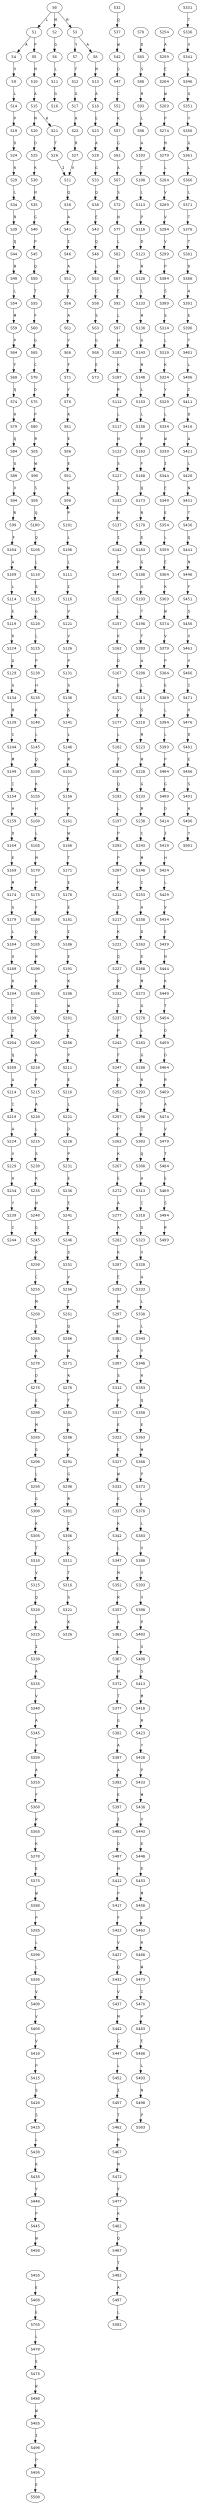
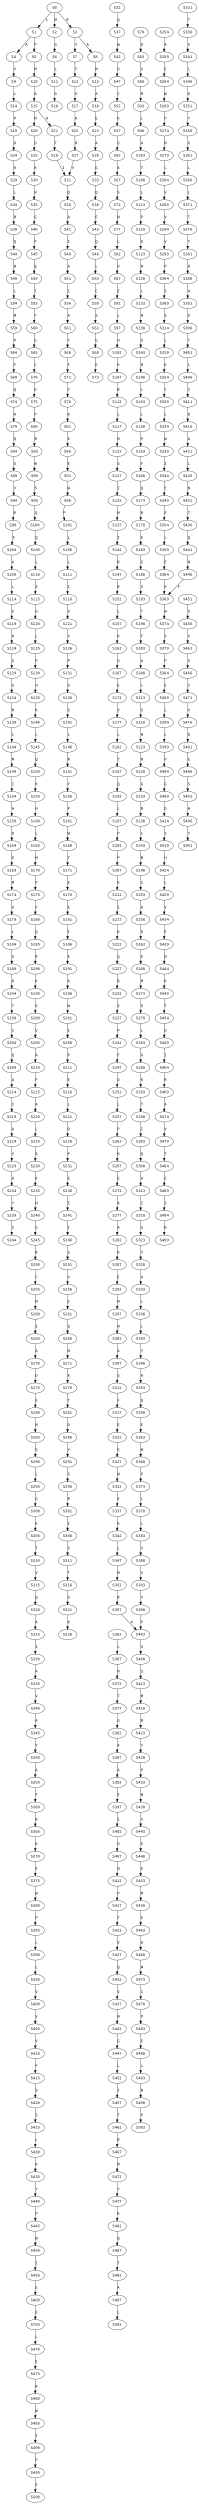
  strict digraph {
    fontname="Source Code Pro"
    node [fontname="Source Code Pro"]
    edge [fontname="Source Code Pro"]
    S0
    S1
    S2
    S3
    S4
    S5
    S6
    S7
    S8
    S9
    S10
    S11
    S12
    S13
    S14
    S15
    S16
    S17
    S18
    S19
    S20
    S21
    S22
    S23
    S24
    S25
    S26
    S27
    S28
    S29
    S30
    S31
    S33
    S34
    S35
    S36
    S32
    S37
    S38
    S39
    S40
    S41
    S42
    S43
    S44
    S45
    S46
    S47
    S48
    S49
    S50
    S51
    S52
    S53
    S54
    S55
    S56
    S57
    S58
    S59
    S60
    S61
    S62
    S63
    S64
    S65
    S66
    S67
    S68
    S69
    S70
    S71
    S72
    S73
    S74
    S75
    S76
    S77
    S79
    S80
    S81
    S82
    S78
    S83
    S84
    S85
    S86
    S87
    S88
    S89
    S90
    S91
    S92
    S93
    S94
    S95
    S96
    S97
    S98
    S99
    S100
    S101
    S102
    S103
    S104
    S105
    S106
    S107
    S108
    S109
    S110
    S111
    S112
    S113
    S114
    S115
    S116
    S117
    S118
    S119
    S120
    S121
    S122
    S123
    S124
    S125
    S126
    S127
    S128
    S129
    S130
    S131
    S132
    S133
    S134
    S135
    S136
    S137
    S138
    S139
    S140
    S141
    S142
    S143
    S144
    S145
    S146
    S147
    S148
    S149
    S150
    S151
    S152
    S153
    S154
    S155
    S156
    S157
    S158
    S159
    S160
    S161
    S162
    S163
    S164
    S165
    S166
    S167
    S168
    S169
    S170
    S171
    S172
    S173
    S174
    S175
    S176
    S177
    S178
    S179
    S180
    S181
    S182
    S183
    S184
    S185
    S186
    S187
    S188
    S189
    S190
    S191
    S192
    S193
    S194
    S195
    S196
    S197
    S198
    S199
    S200
    S201
    S202
    S203
    S204
    S205
    S206
    S207
    S208
    S209
    S210
    S211
    S212
    S213
    S214
    S215
    S216
    S217
    S218
    S219
    S220
    S221
    S222
    S223
    S224
    S225
    S226
    S227
    S228
    S229
    S230
    S231
    S232
    S233
    S234
    S235
    S236
    S237
    S238
    S239
    S240
    S241
    S242
    S243
    S244
    S245
    S246
    S247
    S248
    S250
    S251
    S252
    S253
    S255
    S256
    S257
    S258
    S254
    S259
    S260
    S261
    S262
    S263
    S264
    S265
    S266
    S267
    S268
    S269
    S270
    S271
    S272
    S273
    S274
    S275
    S276
    S277
    S278
    S279
    S280
    S281
    S282
    S283
    S284
    S285
    S286
    S287
    S288
    S289
    S290
    S291
    S292
    S293
    S294
    S295
    S296
    S297
    S298
    S299
    S300
    S301
    S302
    S303
    S304
    S305
    S306
    S307
    S308
    S309
    S310
    S311
    S312
    S313
    S314
    S315
    S316
    S317
    S318
    S319
    S320
    S321
    S322
    S323
    S324
    S325
    S326
    S327
    S328
    S329
    S330
    S332
    S333
    S334
    S335
    S331
    S336
    S337
    S338
    S339
    S340
    S341
    S342
    S343
    S344
    S345
    S346
    S347
    S348
    S349
    S350
    S351
    S352
    S353
    S354
    S355
    S356
    S357
    S358
    S359
    S360
    S361
    S362
    S363
    S364
    S365
    S366
    S367
    S368
    S369
    S370
    S371
    S372
    S373
    S374
    S375
    S376
    S377
    S378
    S379
    S380
    S381
    S382
    S383
    S384
    S385
    S386
    S387
    S388
    S389
    S390
    S391
    S392
    S393
    S394
    S395
    S396
    S397
    S398
    S399
    S400
    S401
    S402
    S403
    S404
    S405
    S406
    S407
    S408
    S409
    S410
    S411
    S412
    S413
    S414
    S415
    S416
    S417
    S418
    S419
    S420
    S421
    S422
    S423
    S424
    S425
    S426
    S427
    S428
    S429
    S430
    S431
    S432
    S433
    S434
    S435
    S436
    S437
    S438
    S439
    S440
    S441
    S442
    S443
    S444
    S445
    S446
    S447
    S448
    S449
    S450
    S451
    S452
    S453
    S454
    S455
    S456
    S457
    S458
    S459
    S460
    S461
    S462
    S463
    S464
    n465 [label=S765]
    S466
    S467
    S468
    S469
    S470
    S471
    S472
    S473
    S474
    S475
    S476
    S477
    S478
    S479
    S480
    S481
    S482
    S483
    S484
    S485
    S486
    S487
    S488
    S489
    S490
    S491
    S492
    S493
    S494
    S495
    S496
    S497
    S498
    S499
    S500
    S501
    S502
    S503
    S0 -> S1 [label=L]
    S0 -> S2 [label=M]
    S0 -> S3 [label=R]
    S1 -> S4 [label=A]
    S1 -> S5 [label=P]
    S2 -> S6 [label=G]
    S3 -> S7 [label=Y]
    S3 -> S8 [label=A]
    S4 -> S9 [label=V]
    S5 -> S10 [label=M]
    S6 -> S11 [label=L]
    S7 -> S12 [label=F]
    S8 -> S13 [label=M]
    S9 -> S14 [label=L]
    S10 -> S15 [label=A]
    S11 -> S16 [label=G]
    S12 -> S17 [label=G]
    S13 -> S18 [label=A]
    S14 -> S19 [label=P]
    S15 -> S20 [label=M]
    S15 -> S21 [label=K]
    S17 -> S22 [label=K]
    S18 -> S23 [label=E]
    S19 -> S24 [label=D]
    S20 -> S25 [label=D]
    S21 -> S26 [label=T]
    S22 -> S27 [label=R]
    S23 -> S28 [label=A]
    S24 -> S29 [label=K]
    S25 -> S30 [label=K]
    S26 -> S31 [label=I]
    S27 -> S31 [label=V]
    S28 -> S33 [label=G]
    S29 -> S34 [label=L]
    S30 -> S35 [label=N]
    S31 -> S36 [label=Q]
    S33 -> S38 [label=Q]
    S34 -> S39 [label=R]
    S35 -> S40 [label=G]
    S36 -> S41 [label=A]
    S32 -> S37 [label=Q]
    S37 -> S42 [label=W]
    S38 -> S43 [label=E]
    S39 -> S44 [label=Q]
    S40 -> S45 [label=P]
    S41 -> S46 [label=I]
    S42 -> S47 [label=D]
    S43 -> S48 [label=Q]
    S44 -> S49 [label=R]
    S45 -> S50 [label=Q]
    S46 -> S51 [label=A]
    S47 -> S52 [label=C]
    S48 -> S53 [label=L]
    S49 -> S54 [label=L]
    S50 -> S55 [label=T]
    S51 -> S56 [label=I]
    S52 -> S57 [label=K]
    S53 -> S58 [label=C]
    S54 -> S59 [label=M]
    S55 -> S60 [label=F]
    S56 -> S61 [label=A]
    S57 -> S62 [label=G]
    S58 -> S63 [label=S]
    S59 -> S64 [label=P]
    S60 -> S65 [label=G]
    S61 -> S66 [label=Y]
    S62 -> S67 [label=A]
    S63 -> S68 [label=G]
    S64 -> S69 [label=F]
    S65 -> S70 [label=C]
    S66 -> S71 [label=F]
    S67 -> S72 [label=S]
    S68 -> S73 [label=E]
    S69 -> S74 [label=Q]
    S70 -> S75 [label=D]
    S71 -> S76 [label=Y]
    S72 -> S77 [label=N]
    S74 -> S79 [label=K]
    S75 -> S80 [label=P]
    S76 -> S81 [label=K]
    S77 -> S82 [label=L]
    S79 -> S84 [label=Q]
    S80 -> S85 [label=R]
    S81 -> S86 [label=E]
    S82 -> S87 [label=D]
    S78 -> S83 [label=D]
    S83 -> S88 [label=S]
    S84 -> S89 [label=G]
    S85 -> S90 [label=W]
    S86 -> S91 [label=E]
    S87 -> S92 [label=E]
    S88 -> S93 [label=R]
    S89 -> S94 [label=V]
    S90 -> S95 [label=S]
    S91 -> S96 [label=W]
    S92 -> S97 [label=L]
    S93 -> S98 [label=L]
    S94 -> S99 [label=R]
    S95 -> S100 [label=Q]
-   S101 -> S96 [label=P]
+   S96 -> S101 [label=P]
    S97 -> S102 [label=H]
    S98 -> S103 [label=A]
    S99 -> S104 [label=F]
    S100 -> S105 [label=Q]
    S101 -> S106 [label=L]
    S102 -> S107 [label=K]
    S103 -> S108 [label=T]
    S104 -> S109 [label=A]
    S105 -> S110 [label=L]
    S106 -> S111 [label=L]
    S107 -> S112 [label=R]
    S108 -> S113 [label=L]
    S109 -> S114 [label=L]
    S110 -> S115 [label=S]
    S111 -> S116 [label=I]
    S112 -> S117 [label=L]
    S113 -> S118 [label=P]
    S114 -> S119 [label=E]
    S115 -> S120 [label=G]
    S116 -> S121 [label=V]
    S117 -> S122 [label=N]
    S118 -> S123 [label=D]
    S119 -> S124 [label=K]
    S120 -> S125 [label=L]
    S121 -> S126 [label=V]
    S122 -> S127 [label=S]
    S123 -> S128 [label=R]
    S124 -> S129 [label=G]
    S125 -> S130 [label=P]
    S126 -> S131 [label=P]
    S127 -> S132 [label=I]
    S128 -> S133 [label=L]
    S129 -> S134 [label=G]
    S130 -> S135 [label=H]
    S131 -> S136 [label=S]
    S132 -> S137 [label=M]
    S133 -> S138 [label=R]
    S134 -> S139 [label=R]
    S135 -> S140 [label=K]
    S136 -> S141 [label=S]
    S137 -> S142 [label=I]
    S138 -> S143 [label=G]
    S139 -> S144 [label=C]
    S140 -> S145 [label=L]
    S141 -> S146 [label=L]
    S142 -> S147 [label=R]
    S143 -> S148 [label=R]
    S144 -> S149 [label=M]
    S145 -> S150 [label=Q]
    S146 -> S151 [label=R]
    S147 -> S152 [label=R]
    S148 -> S153 [label=L]
    S149 -> S154 [label=I]
    S150 -> S155 [label=K]
    S151 -> S156 [label=Y]
    S152 -> S157 [label=L]
    S153 -> S158 [label=L]
    S154 -> S159 [label=A]
    S155 -> S160 [label=H]
    S156 -> S161 [label=P]
    S157 -> S162 [label=K]
    S158 -> S163 [label=P]
    S159 -> S164 [label=D]
    S160 -> S165 [label=L]
    S161 -> S166 [label=W]
    S162 -> S167 [label=D]
    S163 -> S168 [label=F]
    S164 -> S169 [label=E]
    S165 -> S170 [label=M]
    S166 -> S171 [label=T]
    S167 -> S172 [label=E]
    S168 -> S173 [label=Q]
    S169 -> S174 [label=M]
    S170 -> S175 [label=P]
    S171 -> S176 [label=E]
    S172 -> S177 [label=V]
    S173 -> S178 [label=R]
    S174 -> S179 [label=G]
    S175 -> S180 [label=F]
    S176 -> S181 [label=E]
    S177 -> S182 [label=L]
    S178 -> S183 [label=E]
    S179 -> S184 [label=L]
    S180 -> S185 [label=Q]
    S181 -> S186 [label=I]
    S182 -> S187 [label=T]
    S183 -> S188 [label=G]
    S184 -> S189 [label=G]
    S185 -> S190 [label=R]
    S186 -> S191 [label=E]
    S187 -> S192 [label=Q]
    S188 -> S193 [label=V]
    S189 -> S194 [label=K]
    S190 -> S195 [label=K]
    S191 -> S196 [label=K]
    S192 -> S197 [label=L]
    S193 -> S198 [label=T]
    S194 -> S199 [label=T]
    S195 -> S200 [label=G]
    S196 -> S201 [label=W]
    S197 -> S202 [label=P]
    S198 -> S203 [label=F]
    S199 -> S204 [label=I]
    S200 -> S205 [label=V]
    S201 -> S206 [label=I]
    S202 -> S207 [label=P]
    S203 -> S208 [label=A]
    S204 -> S209 [label=Q]
    S205 -> S210 [label=A]
    S206 -> S211 [label=P]
    S207 -> S212 [label=K]
    S208 -> S213 [label=L]
    S209 -> S214 [label=A]
    S210 -> S215 [label=F]
    S211 -> S216 [label=E]
    S212 -> S217 [label=I]
    S213 -> S218 [label=S]
    S214 -> S219 [label=I]
    S215 -> S220 [label=A]
    S216 -> S221 [label=L]
    S217 -> S222 [label=K]
    S218 -> S223 [label=R]
    S219 -> S224 [label=A]
    S220 -> S225 [label=L]
    S221 -> S226 [label=D]
    S222 -> S227 [label=Q]
    S223 -> S228 [label=R]
    S224 -> S229 [label=V]
    S225 -> S230 [label=S]
    S226 -> S231 [label=P]
    S227 -> S232 [label=R]
    S228 -> S233 [label=G]
    S229 -> S234 [label=A]
    S230 -> S235 [label=K]
    S231 -> S236 [label=E]
    S232 -> S237 [label=I]
    S233 -> S238 [label=R]
    S234 -> S239 [label=Y]
    S235 -> S240 [label=N]
    S236 -> S241 [label=E]
    S237 -> S242 [label=P]
    S238 -> S243 [label=C]
    S239 -> S244 [label=I]
    S240 -> S245 [label=G]
    S241 -> S246 [label=I]
    S242 -> S247 [label=F]
    S243 -> S248 [label=M]
    S245 -> S250 [label=R]
    S246 -> S251 [label=S]
    S247 -> S252 [label=D]
    S248 -> S253 [label=I]
    S250 -> S255 [label=C]
    S251 -> S256 [label=V]
    S252 -> S257 [label=L]
    S253 -> S258 [label=A]
    S255 -> S260 [label=M]
    S256 -> S261 [label=I]
    S257 -> S262 [label=P]
    S258 -> S263 [label=D]
    S254 -> S259 [label=A]
    S259 -> S264 [label=E]
    S260 -> S265 [label=I]
    S261 -> S266 [label=Q]
    S262 -> S267 [label=K]
    S263 -> S268 [label=E]
    S264 -> S269 [label=W]
    S265 -> S270 [label=A]
    S266 -> S271 [label=N]
    S267 -> S272 [label=E]
    S268 -> S273 [label=M]
    S269 -> S274 [label=P]
    S270 -> S275 [label=D]
    S271 -> S276 [label=K]
    S272 -> S277 [label=A]
    S273 -> S278 [label=G]
    S274 -> S279 [label=M]
    S275 -> S280 [label=E]
    S276 -> S281 [label=T]
    S277 -> S282 [label=A]
    S278 -> S283 [label=L]
    S279 -> S284 [label=L]
    S280 -> S285 [label=M]
    S281 -> S286 [label=D]
    S282 -> S287 [label=K]
    S283 -> S288 [label=G]
    S284 -> S289 [label=V]
    S285 -> S290 [label=G]
    S286 -> S291 [label=V]
    S287 -> S292 [label=E]
    S288 -> S293 [label=K]
    S289 -> S294 [label=V]
    S290 -> S295 [label=L]
    S291 -> S296 [label=G]
    S292 -> S297 [label=M]
    S293 -> S298 [label=T]
    S294 -> S299 [label=V]
    S295 -> S300 [label=G]
    S296 -> S301 [label=R]
    S297 -> S302 [label=N]
    S298 -> S303 [label=I]
    S299 -> S304 [label=P]
    S300 -> S305 [label=K]
    S301 -> S306 [label=I]
    S302 -> S307 [label=A]
    S303 -> S308 [label=Q]
    S304 -> S309 [label=S]
    S305 -> S310 [label=T]
    S306 -> S311 [label=S]
    S307 -> S312 [label=S]
    S308 -> S313 [label=A]
    S309 -> S314 [label=S]
    S310 -> S315 [label=V]
    S311 -> S316 [label=T]
    S312 -> S317 [label=F]
    S313 -> S318 [label=I]
    S314 -> S319 [label=L]
    S315 -> S320 [label=Q]
    S316 -> S321 [label=S]
    S317 -> S322 [label=E]
    S318 -> S323 [label=S]
    S319 -> S324 [label=K]
    S320 -> S325 [label=A]
    S321 -> S326 [label=K]
    S322 -> S327 [label=E]
    S323 -> S328 [label=V]
    S324 -> S329 [label=Y]
    S325 -> S330 [label=I]
    S327 -> S332 [label=W]
    S328 -> S333 [label=A]
    S329 -> S334 [label=L]
    S330 -> S335 [label=A]
    S332 -> S337 [label=E]
    S333 -> S338 [label=L]
    S334 -> S339 [label=W]
    S335 -> S340 [label=V]
    S331 -> S336 [label=T]
    S336 -> S341 [label=V]
    S337 -> S342 [label=K]
    S338 -> S343 [label=L]
    S339 -> S344 [label=I]
    S340 -> S345 [label=A]
    S341 -> S346 [label=L]
    S342 -> S347 [label=L]
    S343 -> S348 [label=Y]
    S344 -> S349 [label=E]
    S345 -> S350 [label=Y]
    S346 -> S351 [label=G]
    S347 -> S352 [label=M]
    S348 -> S353 [label=K]
    S349 -> S354 [label=E]
    S350 -> S355 [label=A]
    S351 -> S356 [label=Y]
    S352 -> S357 [label=R]
    S353 -> S358 [label=Q]
    S354 -> S359 [label=L]
    S355 -> S360 [label=F]
    S356 -> S361 [label=G]
-   S357 -> S362 [label=A]
+   S357 -> S403 [label=A]
    S358 -> S363 [label=E]
    S359 -> S364 [label=E]
    S360 -> S365 [label=R]
    S361 -> S366 [label=L]
    S362 -> S367 [label=L]
    S363 -> S368 [label=W]
    S364 -> S369 [label=K]
    S365 -> S370 [label=K]
    S366 -> S371 [label=L]
    S367 -> S372 [label=N]
    S368 -> S373 [label=P]
    S369 -> S374 [label=W]
    S370 -> S375 [label=E]
    S371 -> S376 [label=T]
    S372 -> S377 [label=T]
    S373 -> S378 [label=L]
    S374 -> S379 [label=V]
    S375 -> S380 [label=W]
    S376 -> S381 [label=T]
    S377 -> S382 [label=G]
    S378 -> S383 [label=L]
    S379 -> S384 [label=P]
    S380 -> S385 [label=P]
    S381 -> S386 [label=D]
    S382 -> S387 [label=A]
    S383 -> S388 [label=V]
    S384 -> S389 [label=E]
    S385 -> S390 [label=L]
    S386 -> S391 [label=A]
    S387 -> S392 [label=A]
    S388 -> S393 [label=V]
    S389 -> S394 [label=L]
    S390 -> S395 [label=L]
    S391 -> S396 [label=E]
    S392 -> S397 [label=E]
    S393 -> S398 [label=V]
    S394 -> S399 [label=L]
    S395 -> S400 [label=V]
    S396 -> S401 [label=T]
    S397 -> S402 [label=I]
    S398 -> S403 [label=P]
    S399 -> S404 [label=P]
    S400 -> S405 [label=V]
    S401 -> S406 [label=L]
    S402 -> S407 [label=D]
    S403 -> S408 [label=S]
    S404 -> S409 [label=G]
    S405 -> S410 [label=V]
    S406 -> S411 [label=I]
    S407 -> S412 [label=N]
    S408 -> S413 [label=S]
    S409 -> S414 [label=D]
    S410 -> S415 [label=P]
    S411 -> S416 [label=D]
    S412 -> S417 [label=P]
    S413 -> S418 [label=M]
    S414 -> S419 [label=I]
    S415 -> S420 [label=S]
    S416 -> S421 [label=A]
    S417 -> S422 [label=F]
    S418 -> S423 [label=R]
    S419 -> S424 [label=H]
    S420 -> S425 [label=S]
    S421 -> S426 [label=L]
    S422 -> S427 [label=V]
    S423 -> S428 [label=Y]
    S424 -> S429 [label=L]
    S425 -> S430 [label=L]
    S426 -> S431 [label=N]
    S427 -> S432 [label=Q]
    S428 -> S433 [label=P]
    S429 -> S434 [label=V]
    S430 -> S435 [label=K]
    S431 -> S436 [label=T]
    S432 -> S437 [label=V]
    S433 -> S438 [label=W]
    S434 -> S439 [label=E]
    S435 -> S440 [label=Y]
    S436 -> S441 [label=Q]
    S437 -> S442 [label=M]
    S438 -> S443 [label=V]
    S439 -> S444 [label=N]
    S440 -> S445 [label=P]
    S441 -> S446 [label=N]
    S442 -> S447 [label=G]
    S443 -> S448 [label=E]
    S444 -> S449 [label=K]
    S445 -> S450 [label=W]
-   S446 -> S451 [label=F]
+   S446 -> S369 [label=F]
    S447 -> S452 [label=L]
    S448 -> S453 [label=E]
    S449 -> S454 [label=T]
+   S450 -> S455 [label=I]
    S451 -> S456 [label=S]
    S452 -> S457 [label=I]
    S453 -> S458 [label=M]
    S454 -> S459 [label=D]
    S455 -> S460 [label=E]
    S456 -> S461 [label=V]
    S457 -> S462 [label=T]
    S458 -> S463 [label=E]
-   S459 -> S464 [label=D]
+   S459 -> S464 [label=I]
    S460 -> n465 [label=E]
    S461 -> S466 [label=V]
    S462 -> S467 [label=R]
    S463 -> S468 [label=K]
    S464 -> S469 [label=R]
    n465 -> S470 [label=L]
    S466 -> S471 [label=I]
    S467 -> S472 [label=M]
    S468 -> S473 [label=W]
    S469 -> S474 [label=A]
    S470 -> S475 [label=E]
    S471 -> S476 [label=V]
    S472 -> S477 [label=Y]
    S473 -> S478 [label=I]
    S474 -> S479 [label=V]
    S475 -> S480 [label=R]
    S476 -> S481 [label=D]
    S477 -> S482 [label=K]
    S478 -> S483 [label=P]
    S479 -> S484 [label=T]
    S480 -> S485 [label=W]
    S481 -> S486 [label=E]
    S482 -> S487 [label=Q]
    S483 -> S488 [label=E]
    S484 -> S489 [label=E]
    S485 -> S490 [label=I]
    S486 -> S491 [label=S]
    S487 -> S492 [label=T]
    S488 -> S493 [label=L]
    S489 -> S494 [label=S]
    S490 -> S495 [label=P]
    S491 -> S496 [label=H]
    S492 -> S497 [label=A]
    S493 -> S498 [label=N]
    S494 -> S499 [label=R]
    S495 -> S500 [label=E]
    S496 -> S501 [label=Y]
    S497 -> S502 [label=L]
    S498 -> S503 [label=P]
  }
